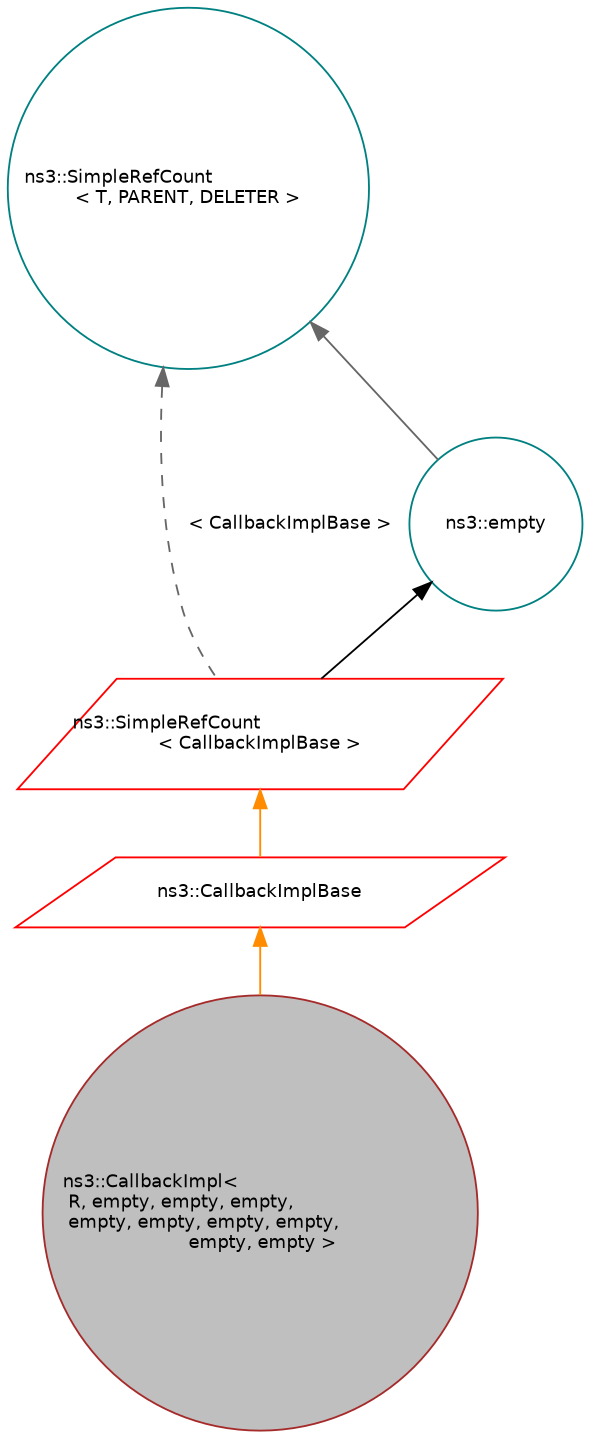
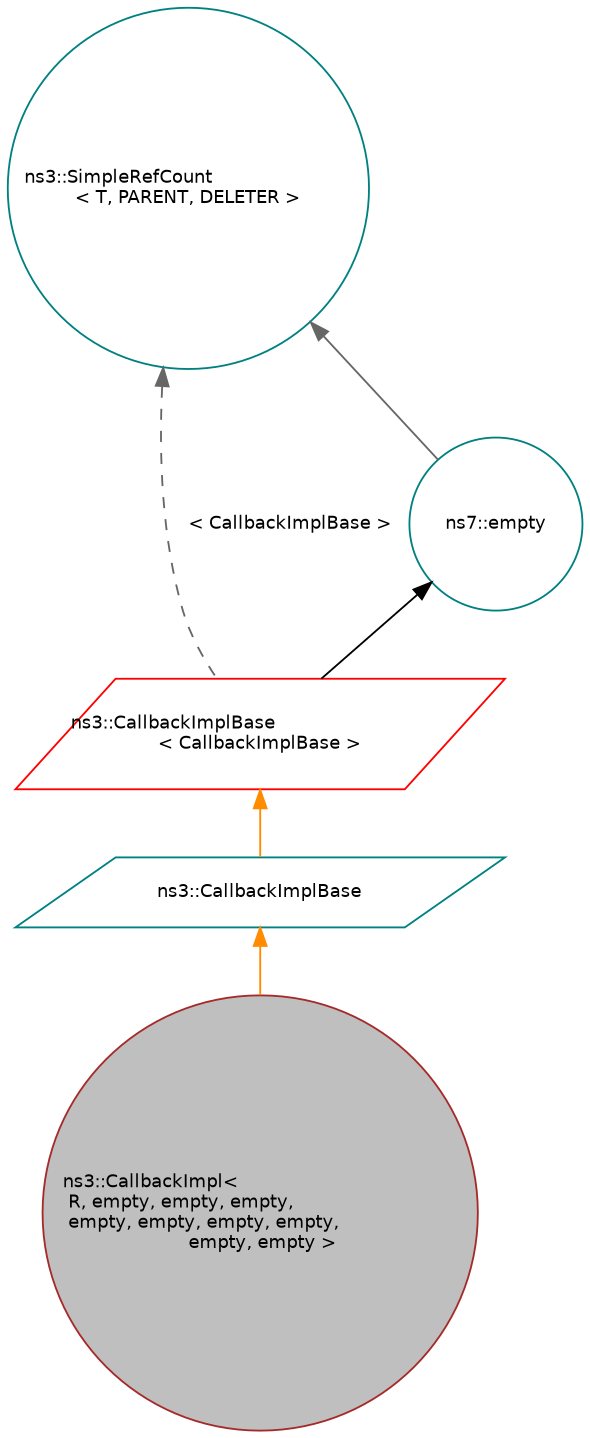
  digraph {
    node [color=red fillcolor=white fontname=Helvetica fontsize=10 shape=circle style=filled]
    edge [color=darkorange dir=back fontname=Helvetica fontsize=10 labelfontname=Helvetica labelfontsize=10 style=solid]
    n1 [color=brown fillcolor=grey75 fontcolor=black height=0.2 label="ns3::CallbackImpl\<\l R, empty, empty, empty,\l empty, empty, empty, empty,\l empty, empty \>" width=0.4]
-   n2 [height=0.2 label="ns3::CallbackImplBase" shape=parallelogram width=0.4]
-   n3 [height=0.2 label="ns3::SimpleRefCount\l\< CallbackImplBase \>" shape=parallelogram width=0.4]
-   n4 [color=teal height=0.2 label="ns3::empty" width=0.4]
+   n2 [color=teal height=0.2 label="ns3::CallbackImplBase" shape=parallelogram width=0.4]
+   n3 [height=0.2 label="ns3::CallbackImplBase\l\< CallbackImplBase \>" shape=parallelogram width=0.4]
+   n4 [color=teal height=0.2 label="ns7::empty" width=0.4]
    n5 [color=teal height=0.2 label="ns3::SimpleRefCount\l\< T, PARENT, DELETER \>" width=0.4]
    n2 -> n1
    n3 -> n2
    n4 -> n3 [color=black]
    n5 -> n3 [color=gray40 label=" \< CallbackImplBase \>" style=dashed]
    n5 -> n4 [color=gray40]
  }
